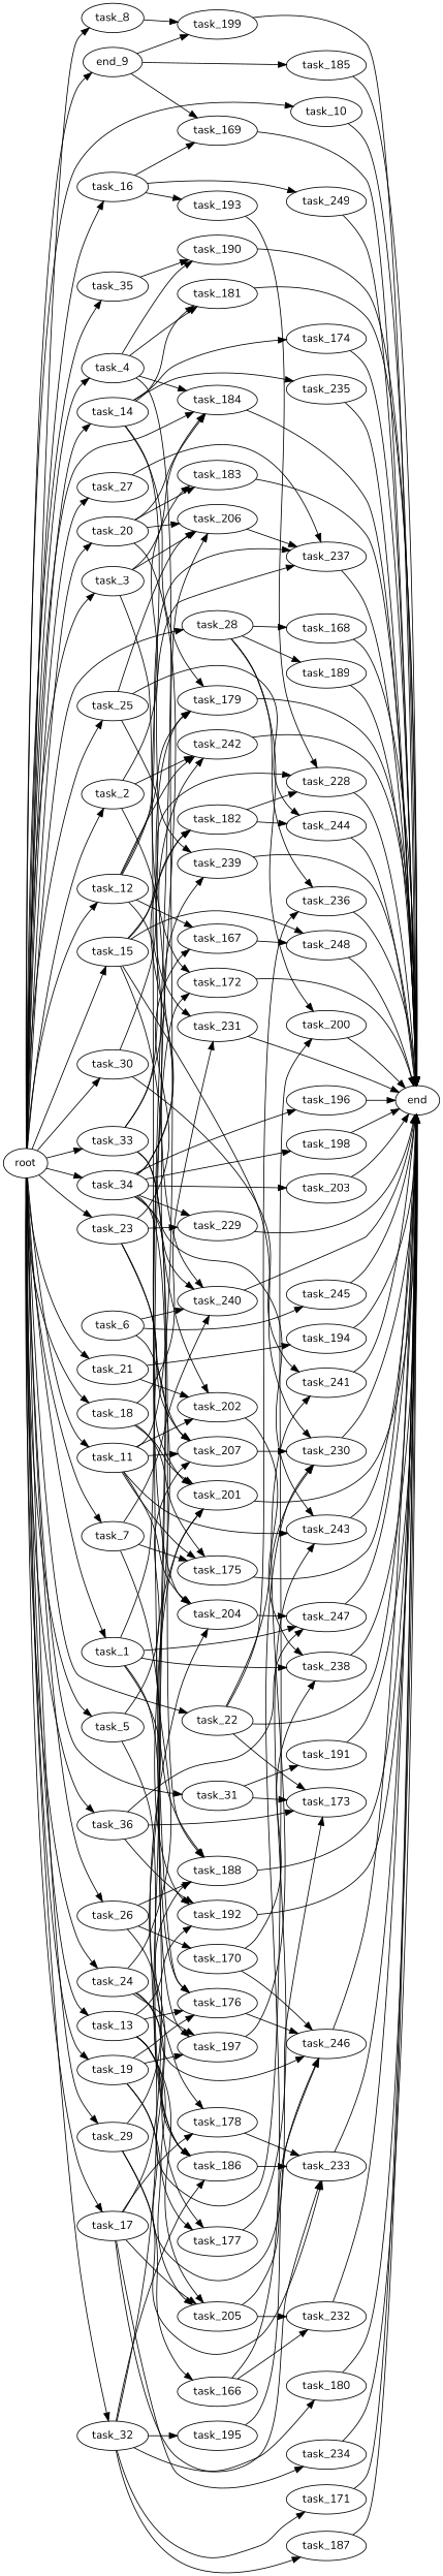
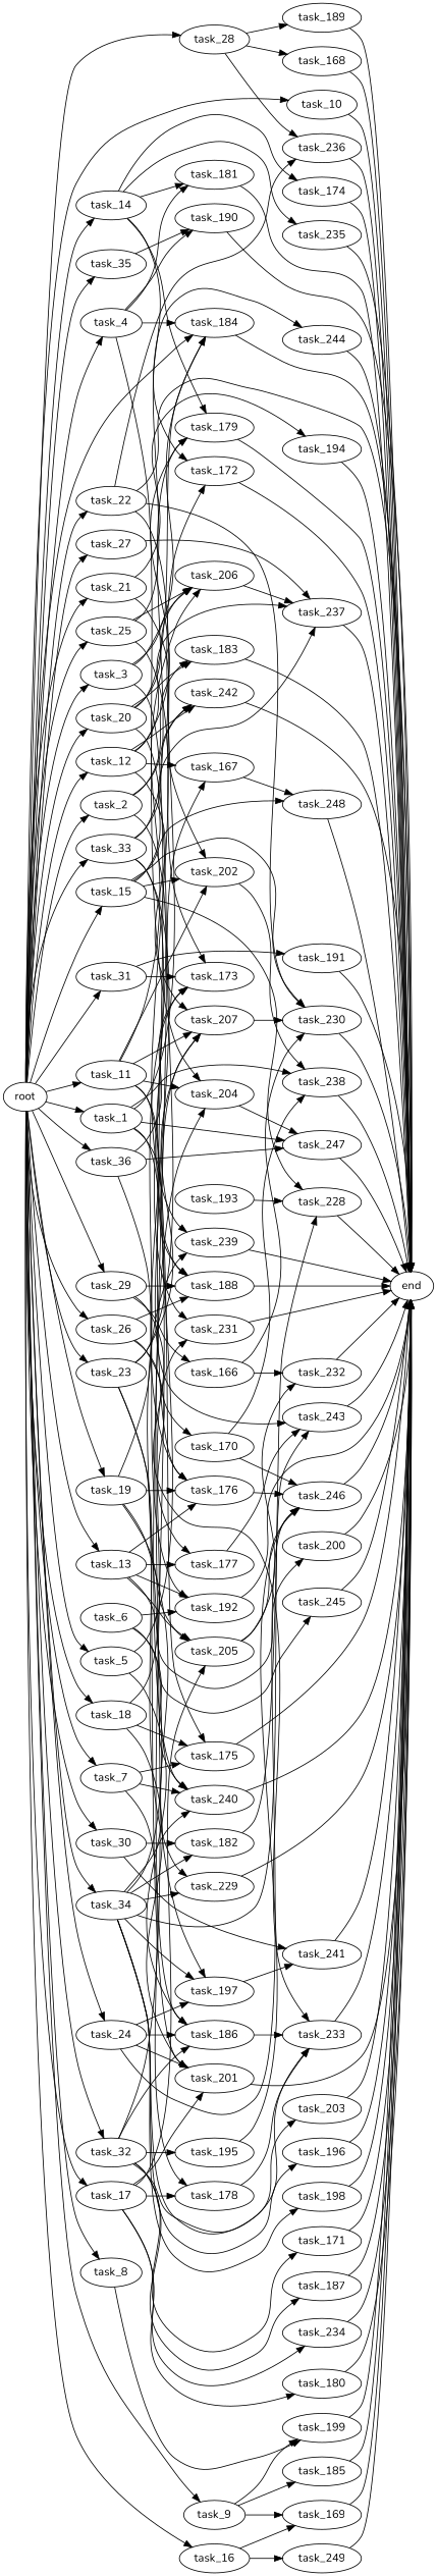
  digraph {
    fontname=Nunito
    rankdir=LR
    node [fontname=Nunito]
    edge [fontname=Nunito]
    root
    task_1
    task_2
    task_3
    task_4
    task_5
    task_7
    task_8
-   task_9 [label=end_9]
+   task_9
    task_10
    task_11
    task_12
    task_13
    task_14
    task_15
    task_16
    task_17
    task_18
    task_19
    task_20
    task_21
    task_22
    task_23
    task_24
    task_25
    task_26
    task_27
    task_28
    task_29
    task_30
    task_31
    task_32
    task_33
    task_34
    task_35
    task_36
    task_184
    task_172
    task_186
    task_188
    task_238
    task_247
    task_183
    task_231
    task_242
    task_176
    task_206
    task_181
    task_190
    task_204
    task_207
    task_6
    task_192
    task_240
    task_245
    task_175
    task_178
    task_199
    task_169
    task_185
    end
    task_202
    task_243
    task_167
    task_179
    task_237
    task_177
    task_200
    task_205
    task_174
    task_235
    task_228
    task_230
    task_248
    task_193
    task_249
    task_180
    task_201
    task_234
    task_173
    task_197
    task_194
    task_236
    task_229
    task_246
    task_239
    task_244
    task_170
    task_168
    task_189
    task_166
    task_233
    task_182
    task_241
    task_191
    task_171
    task_187
    task_195
    task_196
    task_198
    task_203
    task_232
    root -> task_1
    root -> task_2
    root -> task_3
    root -> task_4
    root -> task_5
    root -> task_7
    root -> task_8
    root -> task_9
    root -> task_10
    root -> task_11
    root -> task_12
    root -> task_13
    root -> task_14
    root -> task_15
    root -> task_16
    root -> task_17
    root -> task_18
    root -> task_19
    root -> task_20
    root -> task_21
    root -> task_22
    root -> task_23
    root -> task_24
    root -> task_25
    root -> task_26
    root -> task_27
    root -> task_28
    root -> task_29
    root -> task_30
    root -> task_31
    root -> task_32
    root -> task_33
    root -> task_34
    root -> task_35
    root -> task_36
    root -> task_184
    task_1 -> task_172
    task_1 -> task_186
    task_1 -> task_188
    task_1 -> task_238
    task_1 -> task_247
    task_2 -> task_183
    task_2 -> task_231
    task_2 -> task_242
    task_3 -> task_184
    task_3 -> task_176
    task_3 -> task_206
    task_4 -> task_184
    task_4 -> task_181
    task_4 -> task_190
    task_4 -> task_204
    task_5 -> task_186
    task_5 -> task_207
    task_7 -> task_240
    task_7 -> task_175
    task_7 -> task_178
    task_8 -> task_199
    task_9 -> task_199
    task_9 -> task_169
    task_9 -> task_185
    task_10 -> end
    task_11 -> task_206
    task_11 -> task_204
    task_11 -> task_207
    task_11 -> task_175
    task_11 -> task_202
    task_11 -> task_243
    task_12 -> task_242
    task_12 -> task_207
    task_12 -> task_167
    task_12 -> task_179
    task_12 -> task_237
    task_13 -> task_176
    task_13 -> task_192
    task_13 -> task_177
    task_13 -> task_200
    task_13 -> task_205
    task_14 -> task_172
    task_14 -> task_181
    task_14 -> task_179
    task_14 -> task_174
    task_14 -> task_235
    task_15 -> task_202
    task_15 -> task_237
    task_15 -> task_228
    task_15 -> task_230
    task_15 -> task_248
    task_16 -> task_169
-   task_16 -> task_193
    task_16 -> task_249
    task_17 -> task_178
    task_17 -> task_205
    task_17 -> task_180
    task_17 -> task_201
    task_17 -> task_234
    task_18 -> task_231
    task_18 -> task_175
    task_18 -> task_201
    task_19 -> task_176
    task_19 -> task_205
    task_19 -> task_173
    task_19 -> task_197
    task_20 -> task_184
    task_20 -> task_183
    task_20 -> task_206
    task_20 -> task_240
    task_21 -> task_202
    task_21 -> task_194
    task_22 -> end
    task_22 -> task_230
    task_22 -> task_173
    task_22 -> task_236
    task_23 -> task_207
    task_23 -> task_167
    task_23 -> task_201
    task_23 -> task_229
    task_24 -> task_186
    task_24 -> task_201
    task_24 -> task_197
    task_24 -> task_246
    task_25 -> task_206
    task_25 -> task_239
    task_25 -> task_244
    task_26 -> task_188
    task_26 -> task_177
    task_26 -> task_170
    task_27 -> task_237
-   task_28 -> task_200
    task_28 -> task_236
    task_28 -> task_168
    task_28 -> task_189
    task_29 -> task_188
    task_29 -> task_166
    task_29 -> task_233
    task_30 -> task_182
    task_30 -> task_241
    task_31 -> task_173
    task_31 -> task_191
    task_32 -> task_186
    task_32 -> task_204
    task_32 -> task_233
    task_32 -> task_171
    task_32 -> task_187
    task_32 -> task_195
    task_33 -> task_188
    task_33 -> task_242
    task_33 -> task_176
    task_33 -> task_179
    task_34 -> task_240
    task_34 -> task_243
    task_34 -> task_197
    task_34 -> task_229
    task_34 -> task_239
    task_34 -> task_182
    task_34 -> task_196
    task_34 -> task_198
    task_34 -> task_203
    task_35 -> task_190
    task_36 -> task_247
    task_36 -> task_192
    task_36 -> task_173
    task_184 -> end
    task_172 -> end
    task_186 -> task_233
    task_188 -> end
    task_238 -> end
    task_247 -> end
    task_183 -> end
    task_231 -> end
    task_242 -> end
    task_176 -> task_246
    task_206 -> task_237
    task_181 -> end
    task_190 -> end
    task_204 -> task_247
    task_207 -> task_230
    task_6 -> task_192
    task_6 -> task_240
    task_6 -> task_245
    task_192 -> end
    task_240 -> end
    task_245 -> end
    task_175 -> end
    task_178 -> task_233
    task_199 -> end
    task_169 -> end
    task_185 -> end
    task_202 -> task_238
    task_243 -> end
    task_167 -> task_248
    task_179 -> end
    task_237 -> end
    task_177 -> task_243
    task_200 -> end
    task_205 -> task_246
    task_205 -> task_232
    task_174 -> end
    task_235 -> end
    task_228 -> end
    task_230 -> end
    task_248 -> end
    task_193 -> task_228
    task_249 -> end
    task_180 -> end
    task_201 -> end
    task_234 -> end
    task_197 -> task_241
    task_194 -> end
    task_236 -> end
    task_229 -> end
    task_246 -> end
    task_239 -> end
    task_244 -> end
    task_170 -> task_238
    task_170 -> task_246
    task_168 -> end
    task_189 -> end
    task_166 -> task_230
    task_166 -> task_232
    task_233 -> end
    task_182 -> task_228
-   task_182 -> task_244
    task_241 -> end
    task_191 -> end
    task_171 -> end
    task_187 -> end
    task_195 -> task_246
    task_196 -> end
    task_198 -> end
    task_203 -> end
    task_232 -> end
  }
